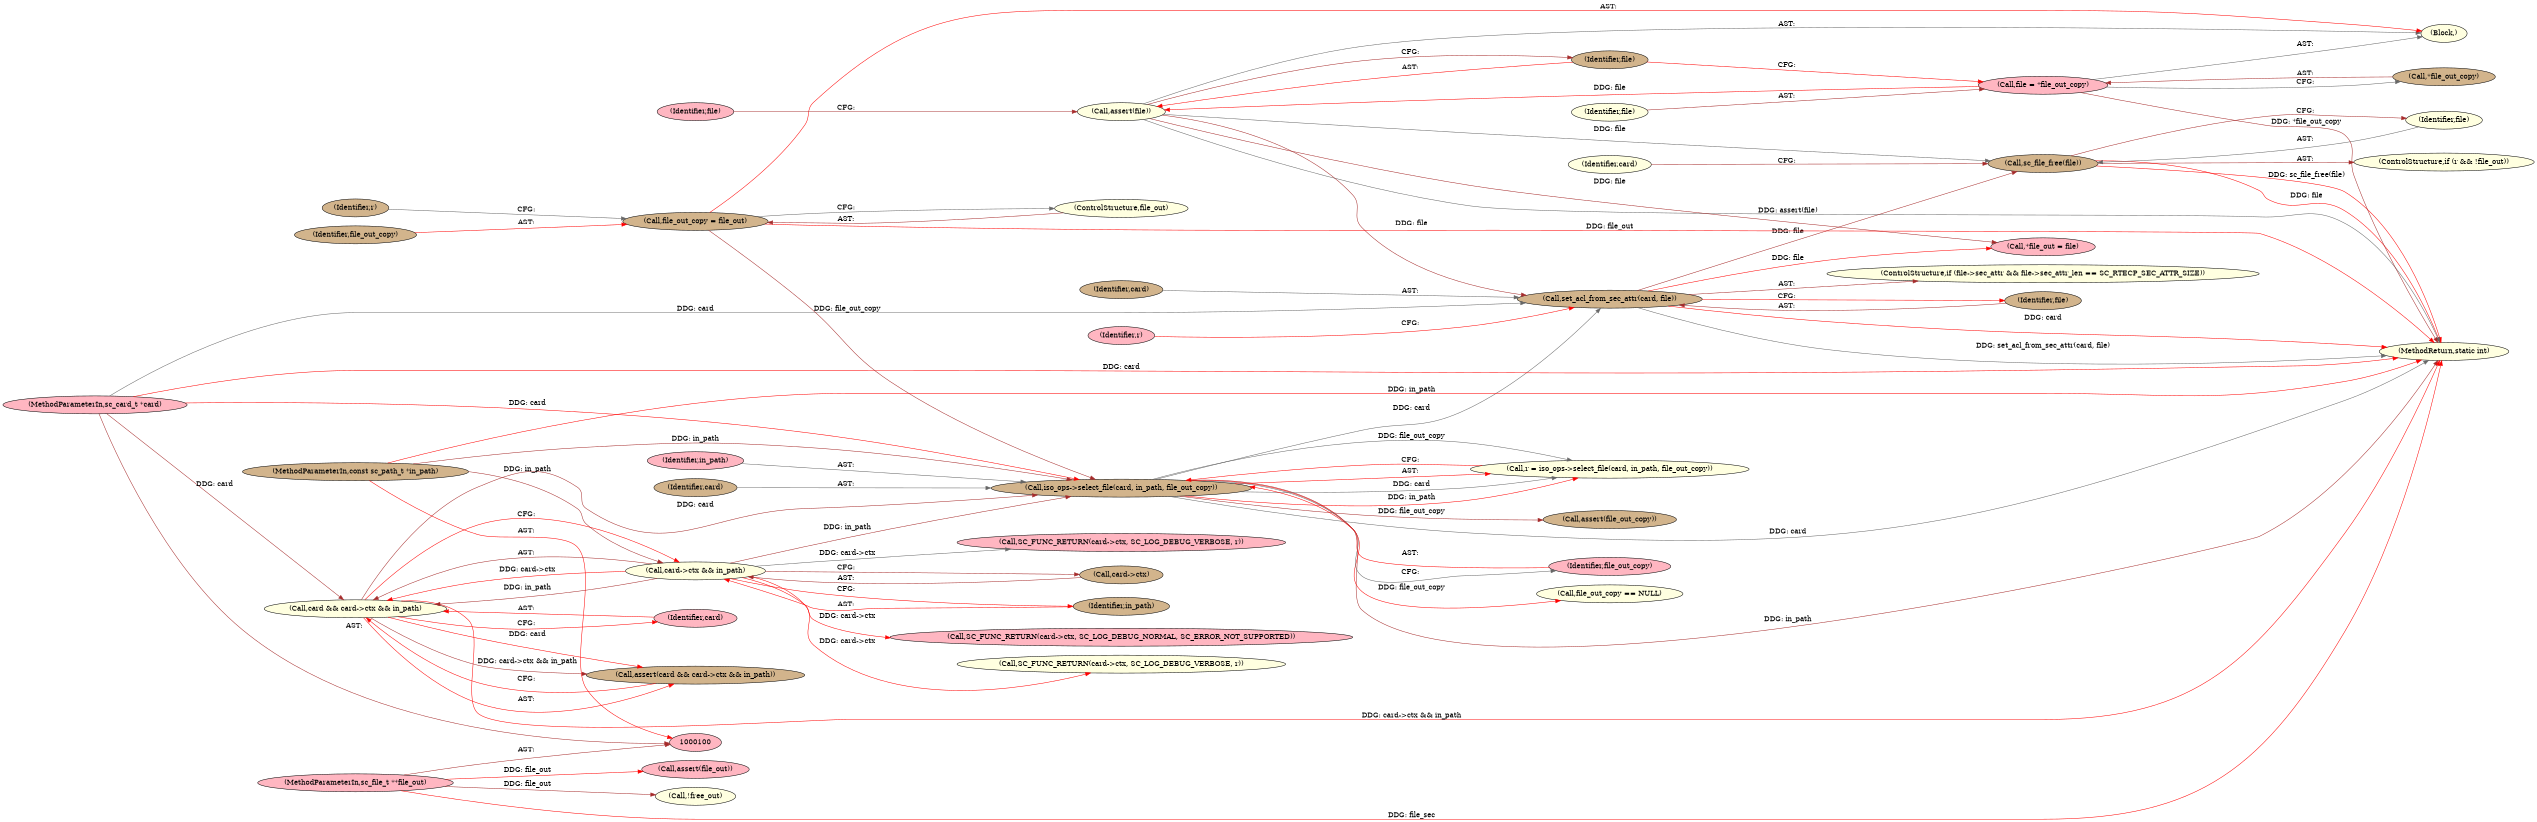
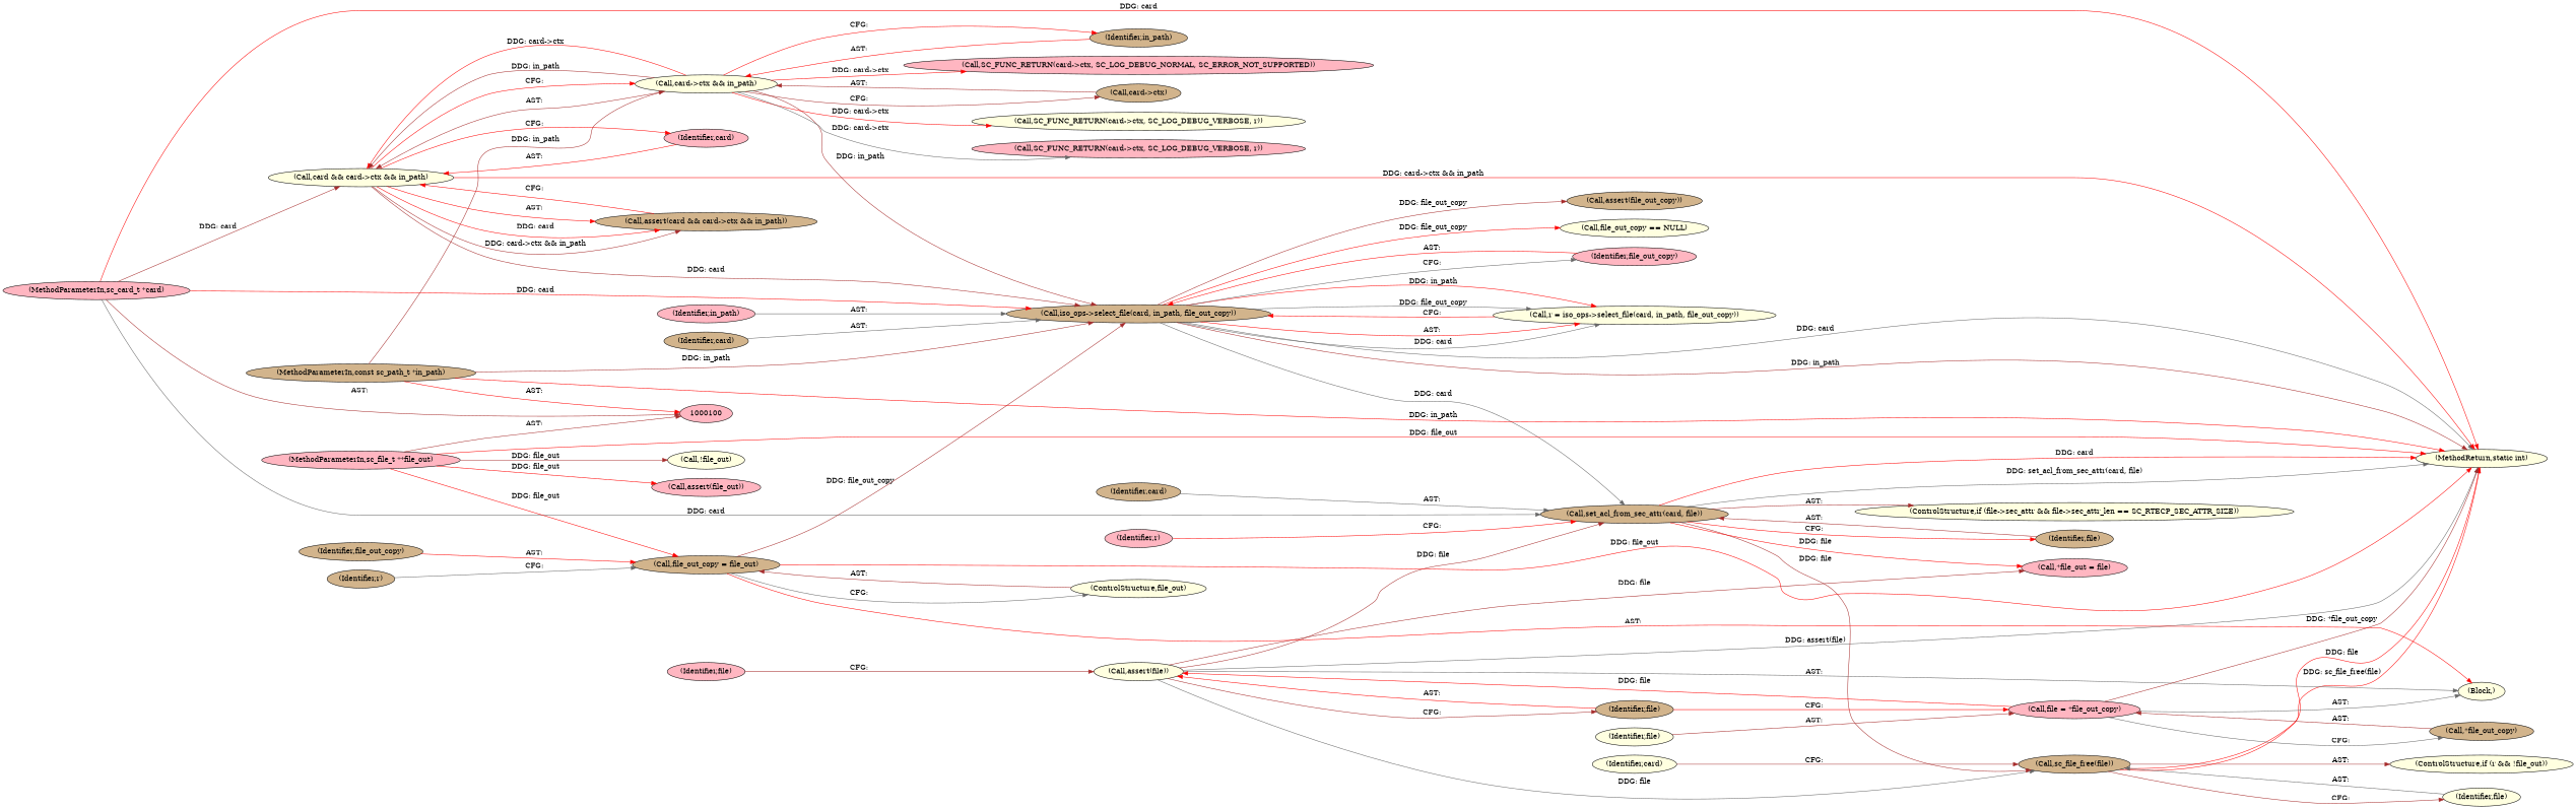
  digraph {
    rankdir=LR
    node [fillcolor=tan style=filled]
    edge [color=red]
    n1 [label="(Call,sc_file_free(file))"]
    n2 [fillcolor=lightyellow label="(Identifier,file)"]
    n3 [fillcolor=lightyellow label="(ControlStructure,if (r && !file_out))"]
    n4 [fillcolor=lightyellow label="(MethodReturn,static int)"]
    n5 [fillcolor=lightyellow label="(Call,assert(file))"]
    n6 [label="(Call,set_acl_from_sec_attr(card, file))"]
    n7 [fillcolor=lightyellow label="(Block,)"]
    n8 [label="(Identifier,file)"]
    n9 [fillcolor=lightpink label="(Call,*file_out = file)"]
    n10 [fillcolor=lightyellow label="(ControlStructure,if (file->sec_attr && file->sec_attr_len == SC_RTECP_SEC_ATTR_SIZE))"]
    n11 [label="(Identifier,file)"]
    n12 [fillcolor=lightpink label="(Call,file = *file_out_copy)"]
    n13 [label="(Call,*file_out_copy)"]
    n14 [label="(Call,iso_ops->select_file(card, in_path, file_out_copy))"]
    n15 [fillcolor=lightyellow label="(Call,file_out_copy == NULL)"]
    n16 [fillcolor=lightyellow label="(Call,r = iso_ops->select_file(card, in_path, file_out_copy))"]
    n17 [label="(Call,assert(file_out_copy))"]
    n18 [fillcolor=lightpink label="(Identifier,file_out_copy)"]
    n19 [fillcolor=lightyellow label="(Call,card && card->ctx && in_path)"]
    n20 [fillcolor=lightyellow label="(Call,card->ctx && in_path)"]
    n21 [fillcolor=lightpink label="(Identifier,card)"]
    n22 [label="(Call,assert(card && card->ctx && in_path))"]
    n23 [fillcolor=lightpink label="(Call,SC_FUNC_RETURN(card->ctx, SC_LOG_DEBUG_NORMAL, SC_ERROR_NOT_SUPPORTED))"]
    n24 [fillcolor=lightyellow label="(Call,SC_FUNC_RETURN(card->ctx, SC_LOG_DEBUG_VERBOSE, r))"]
    n25 [fillcolor=lightpink label="(Call,SC_FUNC_RETURN(card->ctx, SC_LOG_DEBUG_VERBOSE, r))"]
    n26 [label="(Call,card->ctx)"]
    n27 [label="(Identifier,in_path)"]
    n28 [fillcolor=lightpink label="(MethodParameterIn,sc_card_t *card)"]
    1000100 [fillcolor=lightpink]
    n30 [label="(MethodParameterIn,const sc_path_t *in_path)"]
    n31 [label="(Call,file_out_copy = file_out)"]
    n32 [fillcolor=lightyellow label="(ControlStructure,file_out)"]
    n33 [fillcolor=lightpink label="(MethodParameterIn,sc_file_t **file_out)"]
-   n34 [fillcolor=lightyellow label="(Call,!free_out)"]
+   n34 [fillcolor=lightyellow label="(Call,!file_out)"]
    n35 [fillcolor=lightpink label="(Call,assert(file_out))"]
    n36 [label="(Identifier,card)"]
    n37 [fillcolor=lightpink label="(Identifier,in_path)"]
    n38 [fillcolor=lightpink label="(Identifier,file)"]
    n39 [label="(Identifier,r)"]
    n40 [fillcolor=lightyellow label="(Identifier,file)"]
    n41 [label="(Identifier,card)"]
    n42 [fillcolor=lightyellow label="(Identifier,card)"]
    n43 [label="(Identifier,file_out_copy)"]
    n44 [fillcolor=lightpink label="(Identifier,r)"]
    n1 -> n2 [color=brown label="CFG: "]
    n1 -> n3 [color=brown label="AST: "]
    n1 -> n4 [label="DDG: file"]
    n1 -> n4 [label="DDG: sc_file_free(file)"]
    n2 -> n1 [color=gray40 label="AST: "]
    n5 -> n1 [color=gray40 label="DDG: file"]
    n5 -> n4 [color=gray40 label="DDG: assert(file)"]
    n5 -> n6 [color=brown label="DDG: file"]
    n5 -> n7 [color=gray40 label="AST: "]
    n5 -> n8 [color=brown label="CFG: "]
    n5 -> n9 [color=brown label="DDG: file"]
    n6 -> n1 [color=brown label="DDG: file"]
    n6 -> n4 [label="DDG: card"]
    n6 -> n4 [color=gray40 label="DDG: set_acl_from_sec_attr(card, file)"]
    n6 -> n9 [label="DDG: file"]
    n6 -> n10 [color=brown label="AST: "]
    n6 -> n11 [label="CFG: "]
    n8 -> n5 [label="AST: "]
    n8 -> n12 [label="CFG: "]
    n11 -> n6 [color=brown label="AST: "]
    n12 -> n4 [color=brown label="DDG: *file_out_copy"]
    n12 -> n5 [label="DDG: file"]
    n12 -> n7 [color=gray40 label="AST: "]
    n12 -> n13 [color=gray40 label="CFG: "]
    n13 -> n12 [color=brown label="AST: "]
    n14 -> n4 [color=gray40 label="DDG: card"]
    n14 -> n4 [color=brown label="DDG: in_path"]
    n14 -> n6 [color=gray40 label="DDG: card"]
    n14 -> n15 [label="DDG: file_out_copy"]
    n14 -> n16 [label="AST: "]
    n14 -> n16 [color=gray40 label="DDG: card"]
    n14 -> n16 [label="DDG: in_path"]
    n14 -> n16 [color=gray40 label="DDG: file_out_copy"]
    n14 -> n17 [color=brown label="DDG: file_out_copy"]
    n14 -> n18 [color=gray40 label="CFG: "]
    n16 -> n14 [label="CFG: "]
    n18 -> n14 [label="AST: "]
    n19 -> n4 [label="DDG: card->ctx && in_path"]
    n19 -> n14 [color=brown label="DDG: card"]
    n19 -> n20 [label="CFG: "]
    n19 -> n21 [label="CFG: "]
    n19 -> n22 [label="AST: "]
    n19 -> n22 [label="DDG: card"]
    n19 -> n22 [color=brown label="DDG: card->ctx && in_path"]
    n20 -> n14 [color=brown label="DDG: in_path"]
    n20 -> n19 [color=brown label="AST: "]
    n20 -> n19 [label="DDG: card->ctx"]
    n20 -> n19 [color=brown label="DDG: in_path"]
    n20 -> n23 [label="DDG: card->ctx"]
    n20 -> n24 [label="DDG: card->ctx"]
    n20 -> n25 [color=gray40 label="DDG: card->ctx"]
    n20 -> n26 [color=brown label="CFG: "]
    n20 -> n27 [label="CFG: "]
    n21 -> n19 [label="AST: "]
    n22 -> n19 [label="CFG: "]
    n26 -> n20 [color=brown label="AST: "]
    n27 -> n20 [label="AST: "]
    n28 -> n4 [label="DDG: card"]
    n28 -> n6 [color=gray40 label="DDG: card"]
    n28 -> n14 [label="DDG: card"]
    n28 -> n19 [color=brown label="DDG: card"]
    n28 -> 1000100 [color=brown label="AST: "]
    n30 -> n4 [label="DDG: in_path"]
    n30 -> n14 [color=brown label="DDG: in_path"]
    n30 -> n20 [color=brown label="DDG: in_path"]
    n30 -> 1000100 [label="AST: "]
    n31 -> n4 [label="DDG: file_out"]
    n31 -> n7 [label="AST: "]
    n31 -> n14 [color=brown label="DDG: file_out_copy"]
    n31 -> n32 [color=gray40 label="CFG: "]
    n32 -> n31 [color=brown label="AST: "]
-   n33 -> n4 [label="DDG: file_sec"]
+   n33 -> n4 [label="DDG: file_out"]
    n33 -> 1000100 [color=brown label="AST: "]
+   n33 -> n31 [label="DDG: file_out"]
    n33 -> n34 [color=brown label="DDG: file_out"]
    n33 -> n35 [label="DDG: file_out"]
    n36 -> n6 [color=gray40 label="AST: "]
    n37 -> n14 [color=gray40 label="AST: "]
    n38 -> n5 [color=brown label="CFG: "]
    n39 -> n31 [color=gray40 label="CFG: "]
    n40 -> n12 [color=brown label="AST: "]
    n41 -> n14 [color=gray40 label="AST: "]
    n42 -> n1 [color=brown label="CFG: "]
    n43 -> n31 [label="AST: "]
    n44 -> n6 [label="CFG: "]
  }
